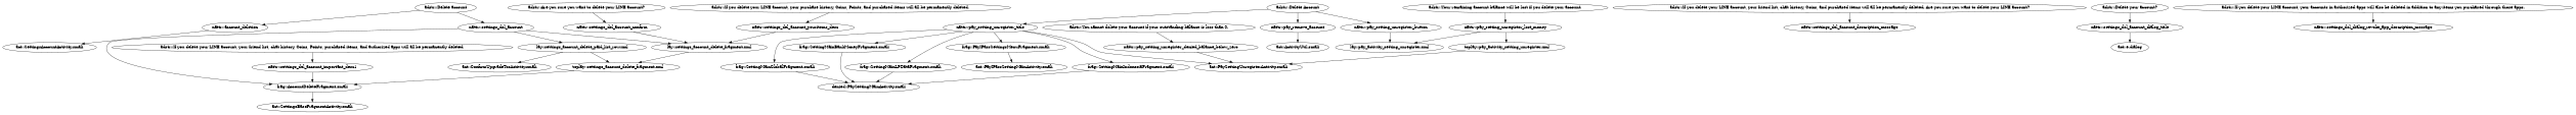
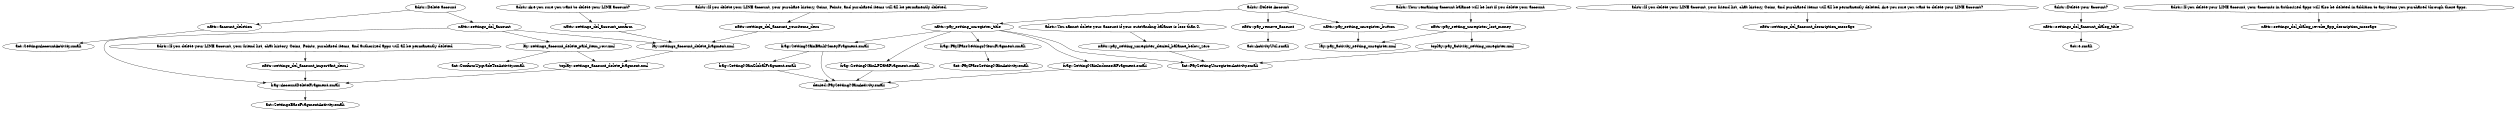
  digraph {
    "adstr::Delete account"
    "nattr::account_deletion"
    "nattr::settings_del_account"
    "act::SettingsAccountActivity.smali"
    "lay::settings_account_delete_fragment.xml"
-   "lay::settings_account_delete_paid_item_row.xml" [label="lay::settings_account_delete_paid_list_row.xml"]
+   "lay::settings_account_delete_paid_item_row.xml"
    "frag::AccountDeleteFragment.smali"
    "toplay::settings_account_delete_fragment.xml"
    "act::ConfirmUpgradeTosActivity.smali"
    "act::SettingsBaseFragmentActivity.smali"
    "adstr::Delete Account"
    "nattr::pay_remove_account"
    "nattr::pay_setting_unregister_button"
    "nattr::pay_setting_unregister_title"
    "act::ActivityUtil.smali"
    "lay::pay_activity_setting_unregister.xml"
    "frag::SettingMainGlobalFragment.smali"
    "frag::SettingMainLPDataFragment.smali"
    "frag::SettingMainBankMoneyFragment.smali"
    "frag::SettingMainIndonesiaFragment.smali"
    "frag::PayIPassSettingsMenuFragment.smali"
    "act::PaySettingUnregisterActivity.smali"
    n23 [label="denied::PaySettingMainActivity.smali"]
    "act::PayIPassSettingMainActivity.smali"
    "adstr::You cannot delete your account if your outstanding balance is less than 0."
    "nattr::pay_setting_unregister_denied_balance_below_zero"
    "adstr::Your remaining account balance will be lost if you delete your account."
    "nattr::pay_setting_unregister_lost_money"
    "toplay::pay_activity_setting_unregister.xml"
    "adstr::Are you sure you want to delete your LINE account?"
    "nattr::settings_del_account_confirm"
    "adstr::If you delete your LINE account, your friend list, chat history, Coins, and purchased items will all be permanently deleted. Are you sure you want to delete your LINE account?"
    "nattr::settings_del_account_description_message"
    "adstr::Delete your account?"
    "nattr::settings_del_account_dialog_title"
-   "act::e.smali" [label="act::e.dialog"]
+   "act::e.smali"
    "adstr::If you delete your LINE account, your friend list, chat history, Coins, Points, purchased items, and authorized apps will all be permanently deleted."
    "nattr::settings_del_account_important_desc1"
    n39 [label="nattr::settings_del_dialog_revoke_app_description_message"]
    "adstr::If you delete your LINE account, your accounts in authorized apps will also be deleted in addition to any items you purchased through those apps."
    "adstr::If you delete your LINE account, your purchase history, Coins, Points, and purchased items will all be permanently deleted."
    "nattr::settings_del_account_youritems_desc"
    "adstr::Delete account" -> "nattr::account_deletion"
    "adstr::Delete account" -> "nattr::settings_del_account"
    "nattr::account_deletion" -> "act::SettingsAccountActivity.smali"
    "nattr::settings_del_account" -> "lay::settings_account_delete_fragment.xml"
    "nattr::settings_del_account" -> "lay::settings_account_delete_paid_item_row.xml"
    "nattr::settings_del_account" -> "frag::AccountDeleteFragment.smali"
    "lay::settings_account_delete_fragment.xml" -> "toplay::settings_account_delete_fragment.xml"
    "lay::settings_account_delete_paid_item_row.xml" -> "toplay::settings_account_delete_fragment.xml"
    "lay::settings_account_delete_paid_item_row.xml" -> "act::ConfirmUpgradeTosActivity.smali"
    "frag::AccountDeleteFragment.smali" -> "act::SettingsBaseFragmentActivity.smali"
    "toplay::settings_account_delete_fragment.xml" -> "frag::AccountDeleteFragment.smali"
    "adstr::Delete Account" -> "nattr::pay_remove_account"
    "adstr::Delete Account" -> "nattr::pay_setting_unregister_button"
    "adstr::Delete Account" -> "nattr::pay_setting_unregister_title"
    "nattr::pay_remove_account" -> "act::ActivityUtil.smali"
    "nattr::pay_setting_unregister_button" -> "lay::pay_activity_setting_unregister.xml"
-   "nattr::pay_setting_unregister_title" -> "frag::SettingMainGlobalFragment.smali"
+   "frag::SettingMainBankMoneyFragment.smali" -> "frag::SettingMainGlobalFragment.smali"
    "nattr::pay_setting_unregister_title" -> "frag::SettingMainLPDataFragment.smali"
    "nattr::pay_setting_unregister_title" -> "frag::SettingMainBankMoneyFragment.smali"
    "nattr::pay_setting_unregister_title" -> "frag::SettingMainIndonesiaFragment.smali"
    "nattr::pay_setting_unregister_title" -> "frag::PayIPassSettingsMenuFragment.smali"
    "nattr::pay_setting_unregister_title" -> "act::PaySettingUnregisterActivity.smali"
    "frag::SettingMainGlobalFragment.smali" -> n23
    "frag::SettingMainLPDataFragment.smali" -> n23
    "frag::SettingMainBankMoneyFragment.smali" -> n23
    "frag::SettingMainIndonesiaFragment.smali" -> n23
    "frag::PayIPassSettingsMenuFragment.smali" -> "act::PayIPassSettingMainActivity.smali"
    "adstr::You cannot delete your account if your outstanding balance is less than 0." -> "nattr::pay_setting_unregister_denied_balance_below_zero"
    "nattr::pay_setting_unregister_denied_balance_below_zero" -> "act::PaySettingUnregisterActivity.smali"
    "adstr::Your remaining account balance will be lost if you delete your account." -> "nattr::pay_setting_unregister_lost_money"
    "nattr::pay_setting_unregister_lost_money" -> "lay::pay_activity_setting_unregister.xml"
    "nattr::pay_setting_unregister_lost_money" -> "toplay::pay_activity_setting_unregister.xml"
    "toplay::pay_activity_setting_unregister.xml" -> "act::PaySettingUnregisterActivity.smali"
    "adstr::Are you sure you want to delete your LINE account?" -> "nattr::settings_del_account_confirm"
    "nattr::settings_del_account_confirm" -> "lay::settings_account_delete_fragment.xml"
    "adstr::If you delete your LINE account, your friend list, chat history, Coins, and purchased items will all be permanently deleted. Are you sure you want to delete your LINE account?" -> "nattr::settings_del_account_description_message"
    "adstr::Delete your account?" -> "nattr::settings_del_account_dialog_title"
    "nattr::settings_del_account_dialog_title" -> "act::e.smali"
    "adstr::If you delete your LINE account, your friend list, chat history, Coins, Points, purchased items, and authorized apps will all be permanently deleted." -> "nattr::settings_del_account_important_desc1"
    "nattr::settings_del_account_important_desc1" -> "frag::AccountDeleteFragment.smali"
    "adstr::If you delete your LINE account, your accounts in authorized apps will also be deleted in addition to any items you purchased through those apps." -> n39
    "adstr::If you delete your LINE account, your purchase history, Coins, Points, and purchased items will all be permanently deleted." -> "nattr::settings_del_account_youritems_desc"
    "nattr::settings_del_account_youritems_desc" -> "lay::settings_account_delete_fragment.xml"
  }
